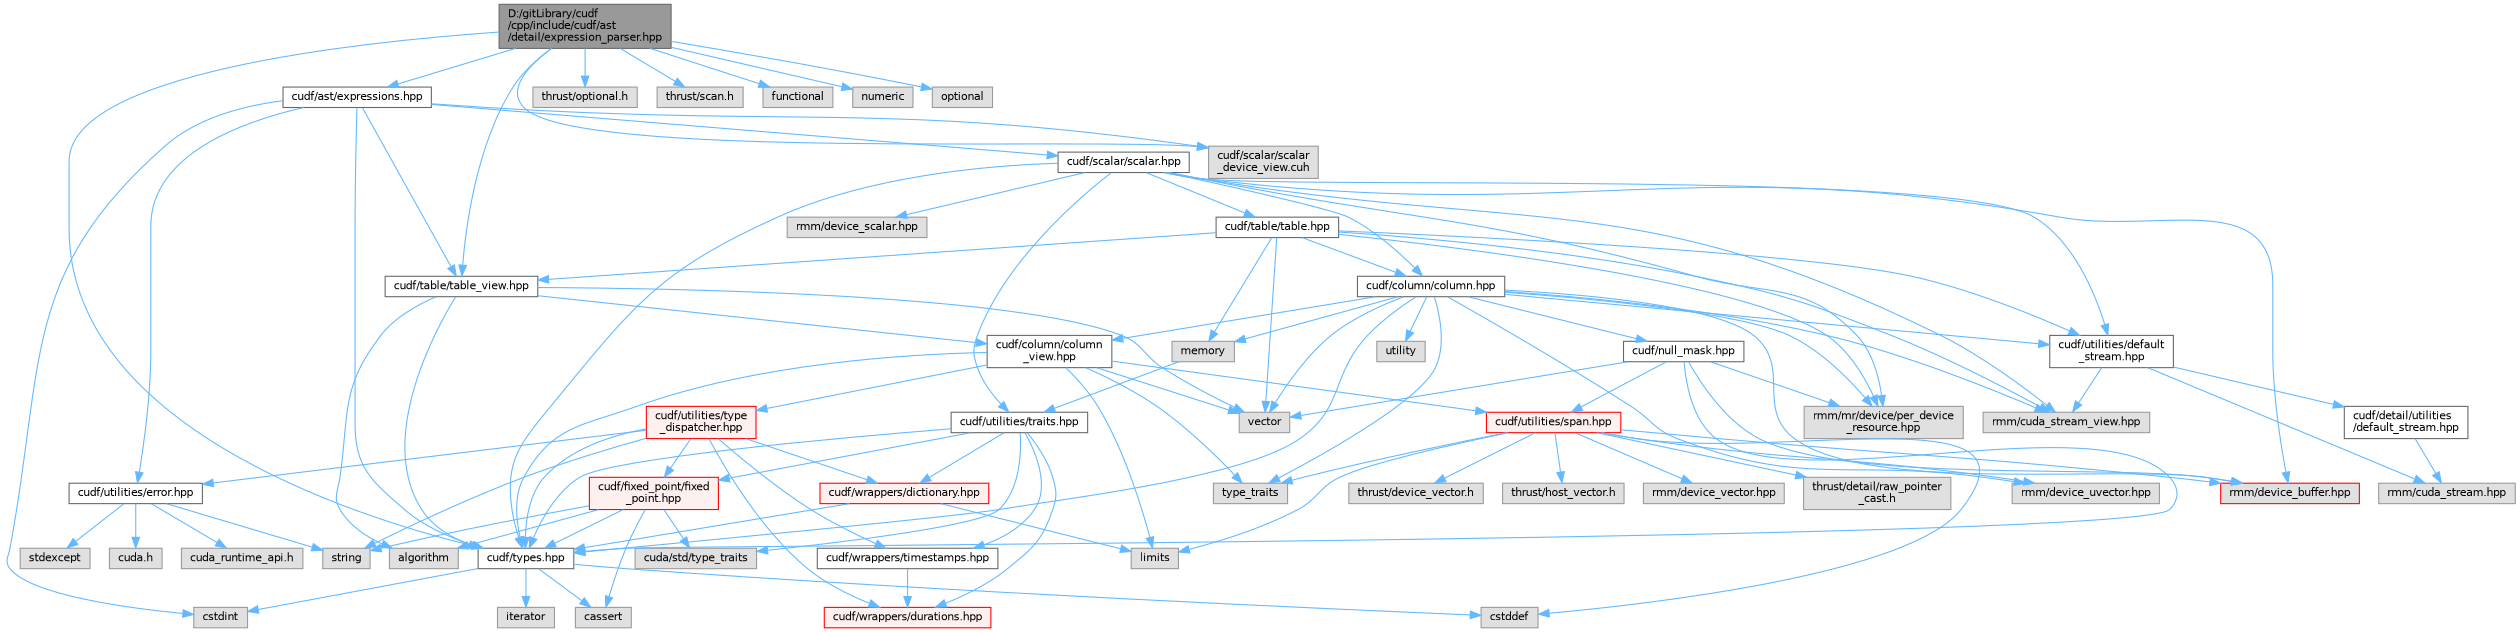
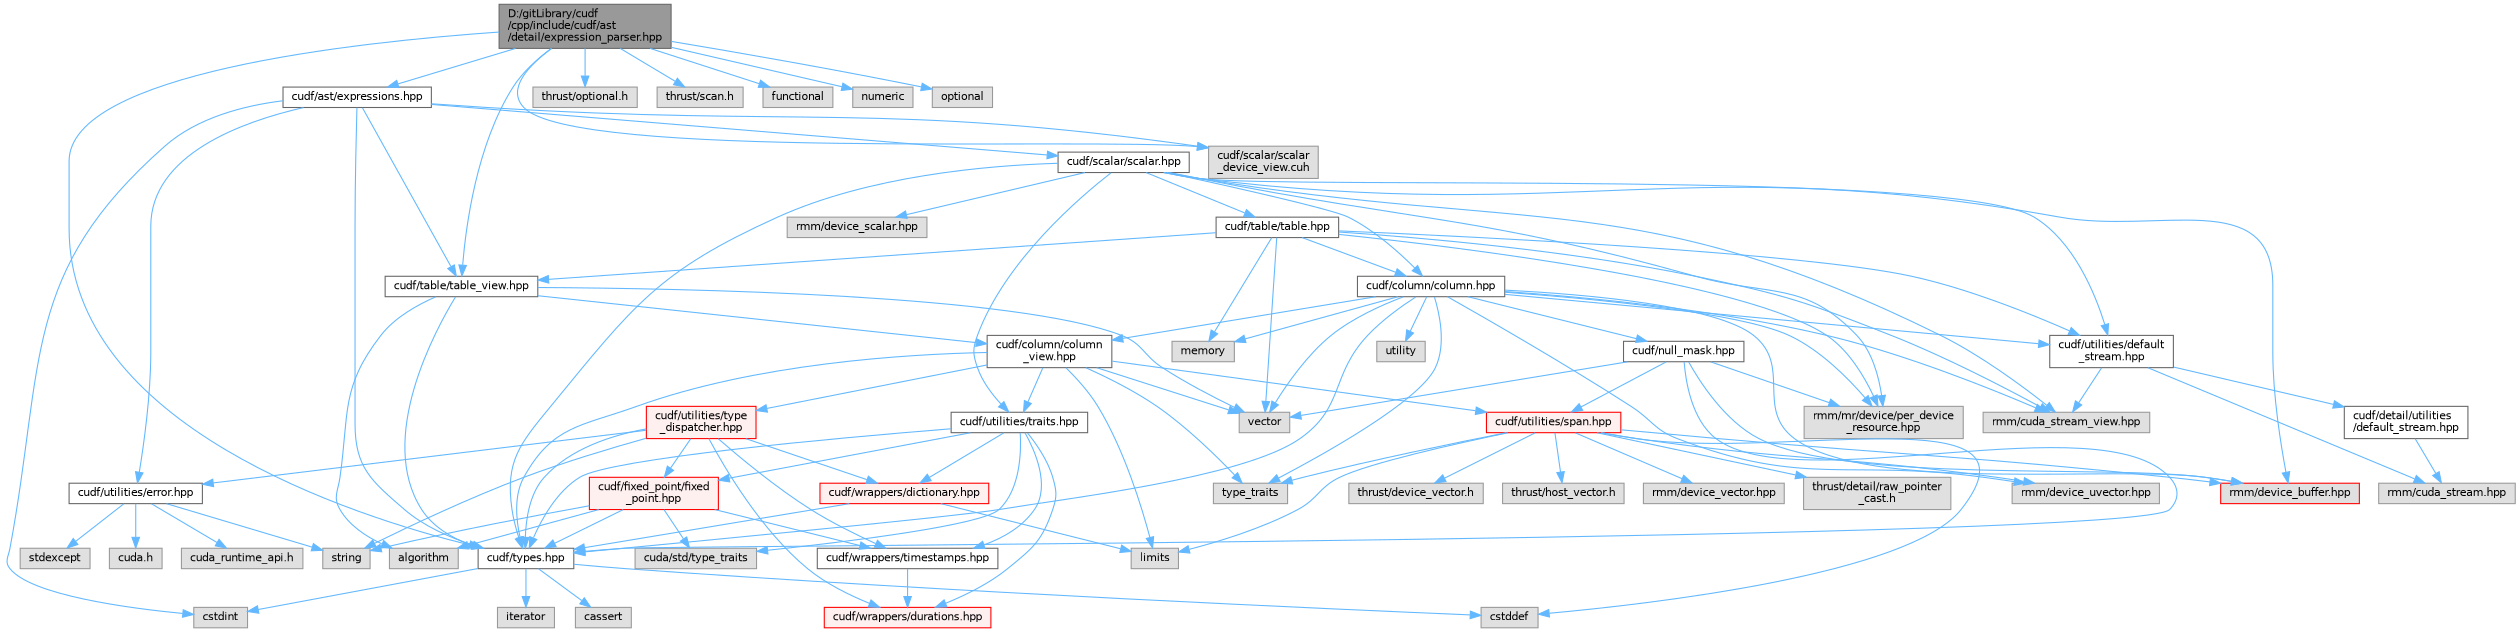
  digraph {
    node [color=grey60 fillcolor="#E0E0E0" fontname=Helvetica fontsize=10 shape=box style=filled]
    edge [color=steelblue1 fontname=Helvetica fontsize=10 labelfontname=Helvetica labelfontsize=10 style=solid]
    n1 [color=gray40 fillcolor=grey60 fontcolor=black height=0.2 label="D:/gitLibrary/cudf\l/cpp/include/cudf/ast\l/detail/expression_parser.hpp" width=0.4]
    n2 [color=grey40 fillcolor=white height=0.2 label="cudf/ast/expressions.hpp" width=0.4]
    n3 [color=grey40 fillcolor=white height=0.2 label="cudf/types.hpp" width=0.4]
    n4 [color=grey40 fillcolor=white height=0.2 label="cudf/table/table_view.hpp" width=0.4]
    n5 [height=0.2 label="cudf/scalar/scalar\l_device_view.cuh" width=0.4]
    n6 [height=0.2 label="thrust/optional.h" width=0.4]
    n7 [height=0.2 label="thrust/scan.h" width=0.4]
    n8 [height=0.2 label=functional width=0.4]
    n9 [height=0.2 label=numeric width=0.4]
    n10 [height=0.2 label=optional width=0.4]
    n11 [color=grey40 fillcolor=white height=0.2 label="cudf/scalar/scalar.hpp" width=0.4]
    n12 [height=0.2 label=cstdint width=0.4]
    n13 [color=grey40 fillcolor=white height=0.2 label="cudf/utilities/error.hpp" width=0.4]
    n14 [height=0.2 label=cassert width=0.4]
    n15 [height=0.2 label=cstddef width=0.4]
    n16 [height=0.2 label=iterator width=0.4]
    n17 [color=grey40 fillcolor=white height=0.2 label="cudf/column/column\l_view.hpp" width=0.4]
    n18 [height=0.2 label=vector width=0.4]
    n19 [height=0.2 label=algorithm width=0.4]
    n20 [color=grey40 fillcolor=white height=0.2 label="cudf/column/column.hpp" width=0.4]
    n21 [color=red height=0.2 label="rmm/device_buffer.hpp" width=0.4]
    n22 [color=grey40 fillcolor=white height=0.2 label="cudf/utilities/traits.hpp" width=0.4]
    n23 [height=0.2 label="rmm/mr/device/per_device\l_resource.hpp" width=0.4]
    n24 [color=grey40 fillcolor=white height=0.2 label="cudf/utilities/default\l_stream.hpp" width=0.4]
    n25 [height=0.2 label="rmm/cuda_stream_view.hpp" width=0.4]
    n26 [color=grey40 fillcolor=white height=0.2 label="cudf/table/table.hpp" width=0.4]
    n27 [height=0.2 label="rmm/device_scalar.hpp" width=0.4]
    n28 [height=0.2 label="cuda.h" width=0.4]
    n29 [height=0.2 label="cuda_runtime_api.h" width=0.4]
    n30 [height=0.2 label=stdexcept width=0.4]
    n31 [height=0.2 label=string width=0.4]
    n32 [height=0.2 label="rmm/device_uvector.hpp" width=0.4]
    n33 [height=0.2 label=type_traits width=0.4]
    n34 [color=grey40 fillcolor=white height=0.2 label="cudf/null_mask.hpp" width=0.4]
    n35 [height=0.2 label=memory width=0.4]
    n36 [height=0.2 label=utility width=0.4]
    n37 [color=red fillcolor="#FFF0F0" height=0.2 label="cudf/fixed_point/fixed\l_point.hpp" width=0.4]
    n38 [height=0.2 label="cuda/std/type_traits" width=0.4]
    n39 [color=red fillcolor="#FFF0F0" height=0.2 label="cudf/wrappers/dictionary.hpp" width=0.4]
    n40 [color=red fillcolor="#FFF0F0" height=0.2 label="cudf/wrappers/durations.hpp" width=0.4]
    n41 [color=grey40 fillcolor=white height=0.2 label="cudf/wrappers/timestamps.hpp" width=0.4]
    n42 [color=grey40 fillcolor=white height=0.2 label="cudf/detail/utilities\l/default_stream.hpp" width=0.4]
    n43 [height=0.2 label="rmm/cuda_stream.hpp" width=0.4]
    n44 [color=red fillcolor="#FFF0F0" height=0.2 label="cudf/utilities/span.hpp" width=0.4]
    n45 [height=0.2 label=limits width=0.4]
    n46 [color=red fillcolor="#FFF0F0" height=0.2 label="cudf/utilities/type\l_dispatcher.hpp" width=0.4]
    n47 [height=0.2 label="rmm/device_vector.hpp" width=0.4]
    n48 [height=0.2 label="thrust/detail/raw_pointer\l_cast.h" width=0.4]
    n49 [height=0.2 label="thrust/device_vector.h" width=0.4]
    n50 [height=0.2 label="thrust/host_vector.h" width=0.4]
    n1 -> n2
    n1 -> n3
    n1 -> n4
    n1 -> n5
    n1 -> n6
    n1 -> n7
    n1 -> n8
    n1 -> n9
    n1 -> n10
    n2 -> n3
    n2 -> n4
    n2 -> n5
    n2 -> n11
    n2 -> n12
    n2 -> n13
    n3 -> n12
    n3 -> n14
    n3 -> n15
    n3 -> n16
    n4 -> n3
    n4 -> n17
    n4 -> n18
    n4 -> n19
    n11 -> n3
    n11 -> n20
    n11 -> n21
    n11 -> n22
    n11 -> n23
    n11 -> n24
    n11 -> n25
    n11 -> n26
    n11 -> n27
    n13 -> n28
    n13 -> n29
    n13 -> n30
    n13 -> n31
    n17 -> n3
    n17 -> n18
-   n35 -> n22
+   n17 -> n22
    n17 -> n33
    n17 -> n44
    n17 -> n45
    n17 -> n46
    n20 -> n3
    n20 -> n17
    n20 -> n18
    n20 -> n21
    n20 -> n23
    n20 -> n24
    n20 -> n25
    n20 -> n32
    n20 -> n33
    n20 -> n34
    n20 -> n35
    n20 -> n36
    n22 -> n3
    n22 -> n37
    n22 -> n38
    n22 -> n39
    n22 -> n40
    n22 -> n41
    n24 -> n25
    n24 -> n42
    n24 -> n43
    n26 -> n4
    n26 -> n18
    n26 -> n20
    n26 -> n23
    n26 -> n24
    n26 -> n25
    n26 -> n35
    n34 -> n3
    n34 -> n18
    n34 -> n21
    n34 -> n23
    n34 -> n44
    n37 -> n3
-   n37 -> n14
+   n37 -> n41
    n37 -> n19
    n37 -> n31
    n37 -> n38
    n39 -> n3
    n39 -> n45
    n41 -> n40
    n42 -> n43
    n44 -> n15
    n44 -> n21
    n44 -> n32
    n44 -> n33
    n44 -> n45
    n44 -> n47
    n44 -> n48
    n44 -> n49
    n44 -> n50
    n46 -> n3
    n46 -> n13
    n46 -> n31
    n46 -> n37
    n46 -> n39
    n46 -> n40
    n46 -> n41
  }
